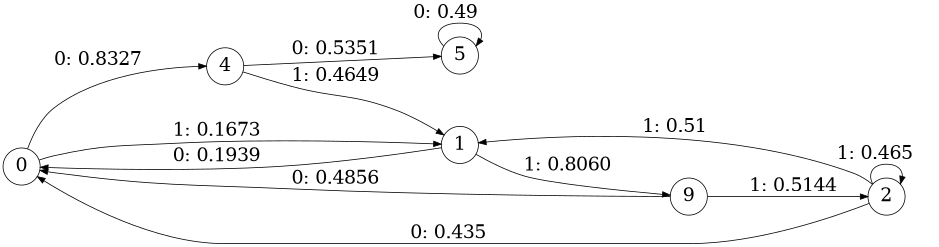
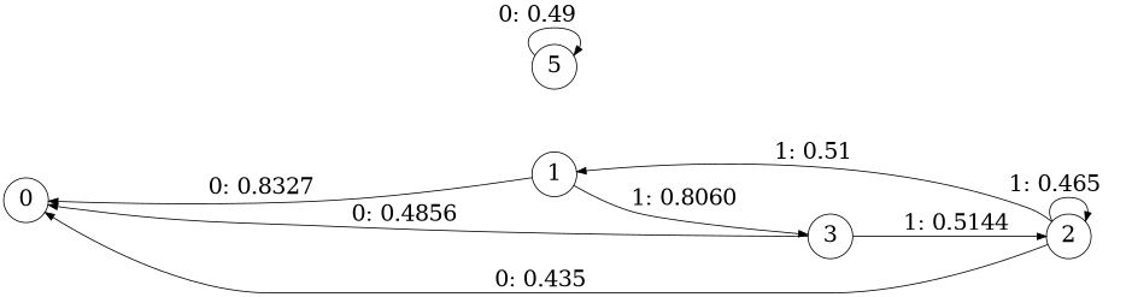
  digraph {
    rankdir=LR
    node [fontsize=24 shape=circle]
    edge [fontsize=24]
    0
-   4
    1
    5
-   3 [label=9]
+   3
    2
-   0 -> 4 [label="0: 0.8327   "]
-   0 -> 1 [label="1: 0.1673   "]
-   4 -> 1 [label="1: 0.4649   "]
-   4 -> 5 [label="0: 0.5351   "]
-   1 -> 0 [label="0: 0.1939   "]
+   1 -> 0 [label="0: 0.8327   "]
    1 -> 3 [label="1: 0.8060   "]
    5 -> 5 [label="0: 0.49     "]
    3 -> 0 [label="0: 0.4856   "]
    3 -> 2 [label="1: 0.5144   "]
    2 -> 0 [label="0: 0.435    "]
    2 -> 1 [label="1: 0.51     "]
    2 -> 2 [label="1: 0.465    "]
  }
